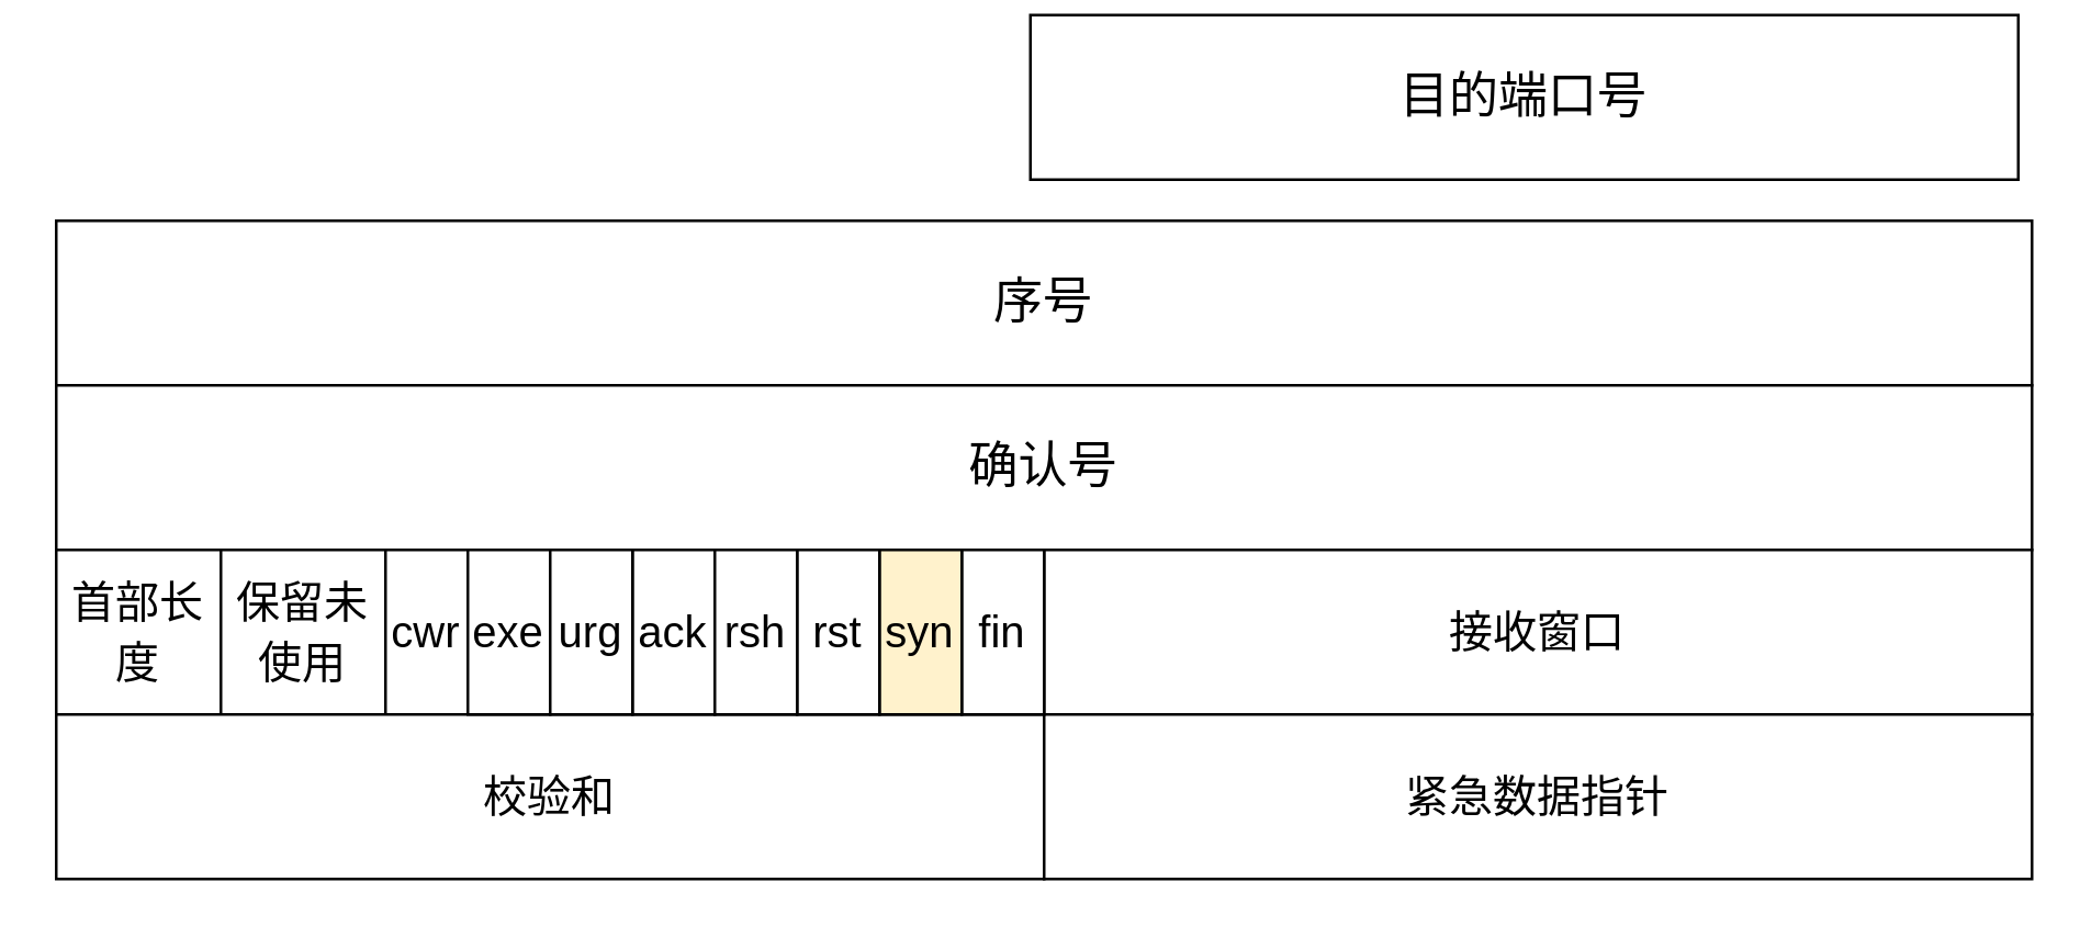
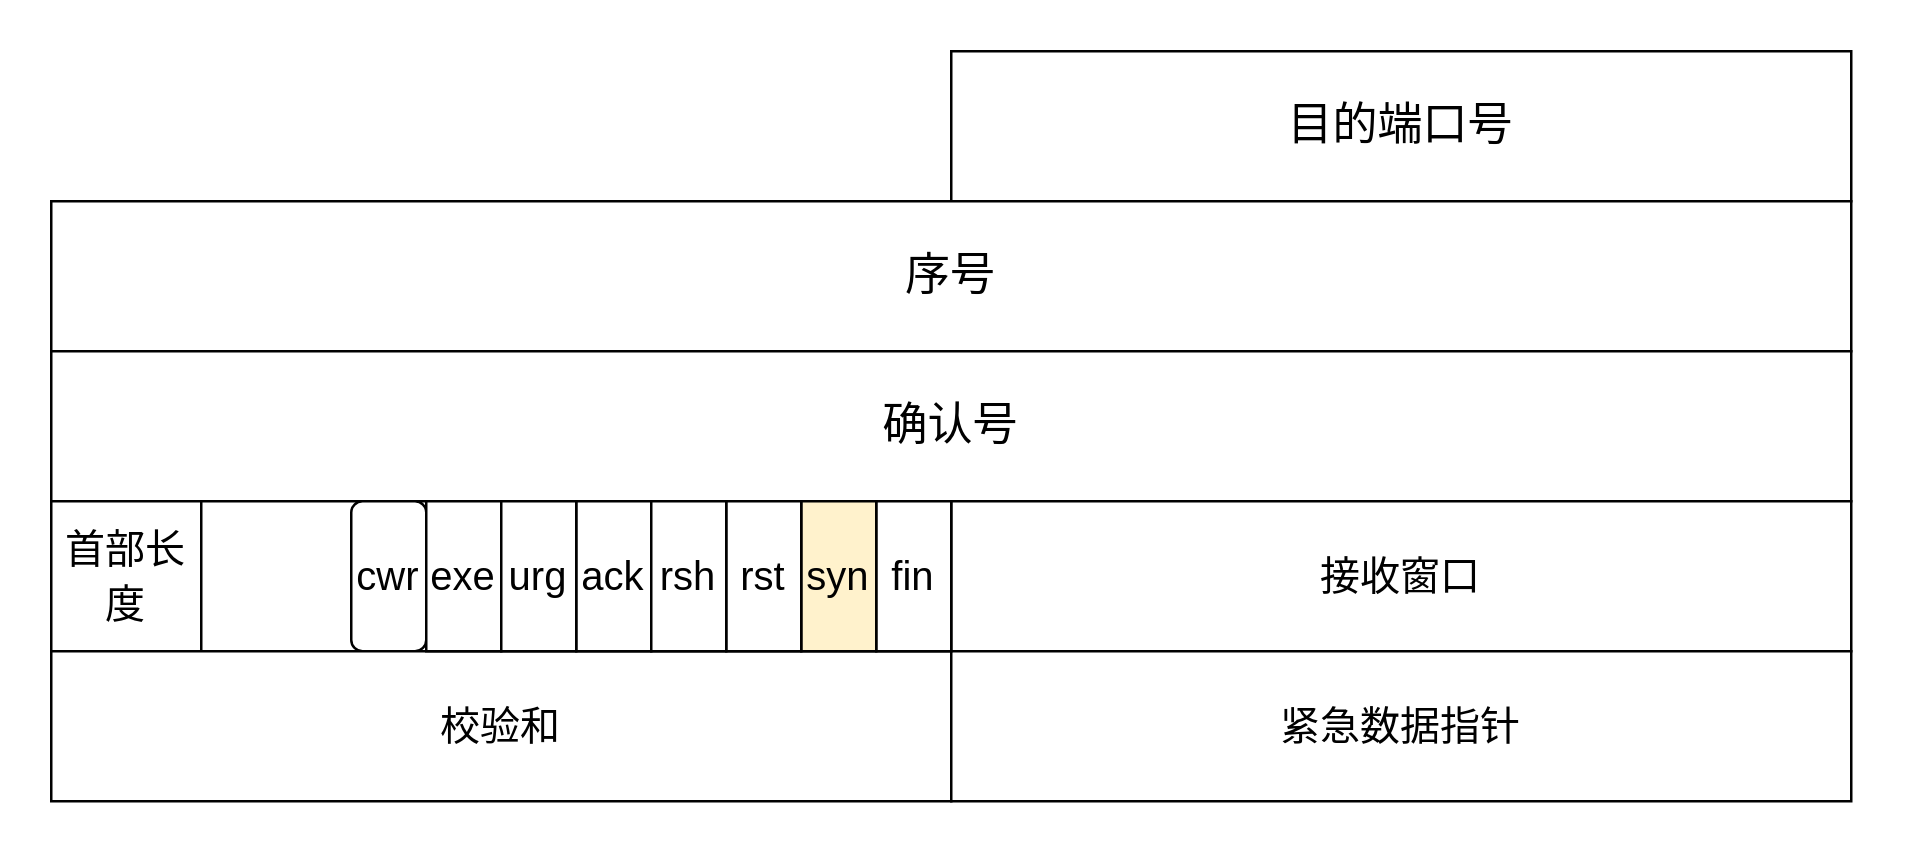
  <mxCell id="0" />
  <mxCell id="1" parent="0" />
- <mxCell id="2" value="目的端口号" style="rounded=0;whiteSpace=wrap;html=1;fontSize=18;" vertex="1" parent="1"><mxGeometry x="375" y="5" width="360" height="60" as="geometry" /></mxCell>
+ <mxCell id="2" value="目的端口号" style="rounded=0;whiteSpace=wrap;html=1;fontSize=18;" vertex="1" parent="1"><mxGeometry x="380" y="20" width="360" height="60" as="geometry" /></mxCell>
  <mxCell id="3" value="序号" style="rounded=0;whiteSpace=wrap;html=1;fontSize=18;" vertex="1" parent="1"><mxGeometry x="20" y="80" width="720" height="60" as="geometry" /></mxCell>
  <mxCell id="4" value="确认号" style="rounded=0;whiteSpace=wrap;html=1;fontSize=18;" vertex="1" parent="1"><mxGeometry x="20" y="140" width="720" height="60" as="geometry" /></mxCell>
  <mxCell id="5" value="&lt;font style=&quot;font-size: 16px&quot;&gt;首部长度&lt;/font&gt;" style="rounded=0;whiteSpace=wrap;html=1;fontSize=18;" vertex="1" parent="1"><mxGeometry x="20" y="200" width="60" height="60" as="geometry" /></mxCell>
- <mxCell id="6" value="&lt;font style=&quot;font-size: 16px&quot;&gt;保留未使用&lt;/font&gt;" style="rounded=0;whiteSpace=wrap;html=1;fontSize=18;" vertex="1" parent="1"><mxGeometry x="80" y="200" width="60" height="60" as="geometry" /></mxCell>
- <mxCell id="7" value="&lt;font style=&quot;font-size: 16px&quot;&gt;cwr&lt;/font&gt;" style="rounded=0;whiteSpace=wrap;html=1;fontSize=18;direction=west;" vertex="1" parent="1"><mxGeometry x="140" y="200" width="30" height="60" as="geometry" /></mxCell>
+ <mxCell id="7" value="&lt;font style=&quot;font-size: 16px&quot;&gt;cwr&lt;/font&gt;" style="whiteSpace=wrap;html=1;fontSize=18;direction=west;rounded=1;" vertex="1" parent="1"><mxGeometry x="140" y="200" width="30" height="60" as="geometry" /></mxCell>
  <mxCell id="8" value="&lt;font style=&quot;font-size: 16px&quot;&gt;接收窗口&lt;/font&gt;" style="rounded=0;whiteSpace=wrap;html=1;fontSize=18;" vertex="1" parent="1"><mxGeometry x="380" y="200" width="360" height="60" as="geometry" /></mxCell>
  <mxCell id="9" value="&lt;span style=&quot;font-size: 16px&quot;&gt;校验和&lt;/span&gt;" style="rounded=0;whiteSpace=wrap;html=1;fontSize=18;" vertex="1" parent="1"><mxGeometry x="20" y="260" width="360" height="60" as="geometry" /></mxCell>
  <mxCell id="10" value="&lt;span style=&quot;font-size: 16px&quot;&gt;紧急数据指针&lt;/span&gt;" style="rounded=0;whiteSpace=wrap;html=1;fontSize=18;" vertex="1" parent="1"><mxGeometry x="380" y="260" width="360" height="60" as="geometry" /></mxCell>
  <mxCell id="11" value="&lt;font style=&quot;font-size: 16px&quot;&gt;exe&lt;/font&gt;" style="rounded=0;whiteSpace=wrap;html=1;fontSize=18;direction=west;" vertex="1" parent="1"><mxGeometry x="170" y="200" width="30" height="60" as="geometry" /></mxCell>
  <mxCell id="12" value="&lt;font style=&quot;font-size: 16px&quot;&gt;ack&lt;/font&gt;" style="rounded=0;whiteSpace=wrap;html=1;fontSize=18;direction=west;" vertex="1" parent="1"><mxGeometry x="230" y="200" width="30" height="60" as="geometry" /></mxCell>
  <mxCell id="13" value="&lt;font style=&quot;font-size: 16px&quot;&gt;urg&lt;/font&gt;" style="rounded=0;whiteSpace=wrap;html=1;fontSize=18;direction=west;" vertex="1" parent="1"><mxGeometry x="200" y="200" width="30" height="60" as="geometry" /></mxCell>
  <mxCell id="14" value="&lt;font style=&quot;font-size: 16px&quot;&gt;fin&lt;/font&gt;" style="rounded=0;whiteSpace=wrap;html=1;fontSize=18;direction=west;" vertex="1" parent="1"><mxGeometry x="350" y="200" width="30" height="60" as="geometry" /></mxCell>
  <mxCell id="15" value="&lt;font style=&quot;font-size: 16px&quot;&gt;syn&lt;/font&gt;" style="rounded=0;whiteSpace=wrap;html=1;fontSize=18;direction=west;fillColor=#fff2cc;" vertex="1" parent="1"><mxGeometry x="320" y="200" width="30" height="60" as="geometry" /></mxCell>
  <mxCell id="16" value="&lt;font style=&quot;font-size: 16px&quot;&gt;rst&lt;br&gt;&lt;/font&gt;" style="rounded=0;whiteSpace=wrap;html=1;fontSize=18;direction=west;" vertex="1" parent="1"><mxGeometry x="290" y="200" width="30" height="60" as="geometry" /></mxCell>
  <mxCell id="17" value="&lt;font style=&quot;font-size: 16px&quot;&gt;rsh&lt;/font&gt;" style="rounded=0;whiteSpace=wrap;html=1;fontSize=18;direction=west;" vertex="1" parent="1"><mxGeometry x="260" y="200" width="30" height="60" as="geometry" /></mxCell>
